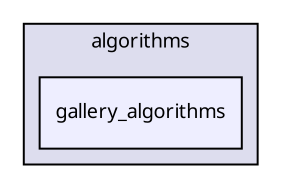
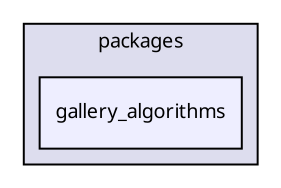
  digraph {
    compound=true
    n1 [fillcolor="#eeeeff" fontname="FreeSans.ttf" fontsize=10 label=gallery_algorithms pencolor=black shape=box style=filled]
    subgraph cluster_1 {
      bgcolor="#ddddee"
      fontname="FreeSans.ttf"
      fontsize=10
-     label=algorithms
+     label=packages
      pencolor=black
      n1
    }
  }
